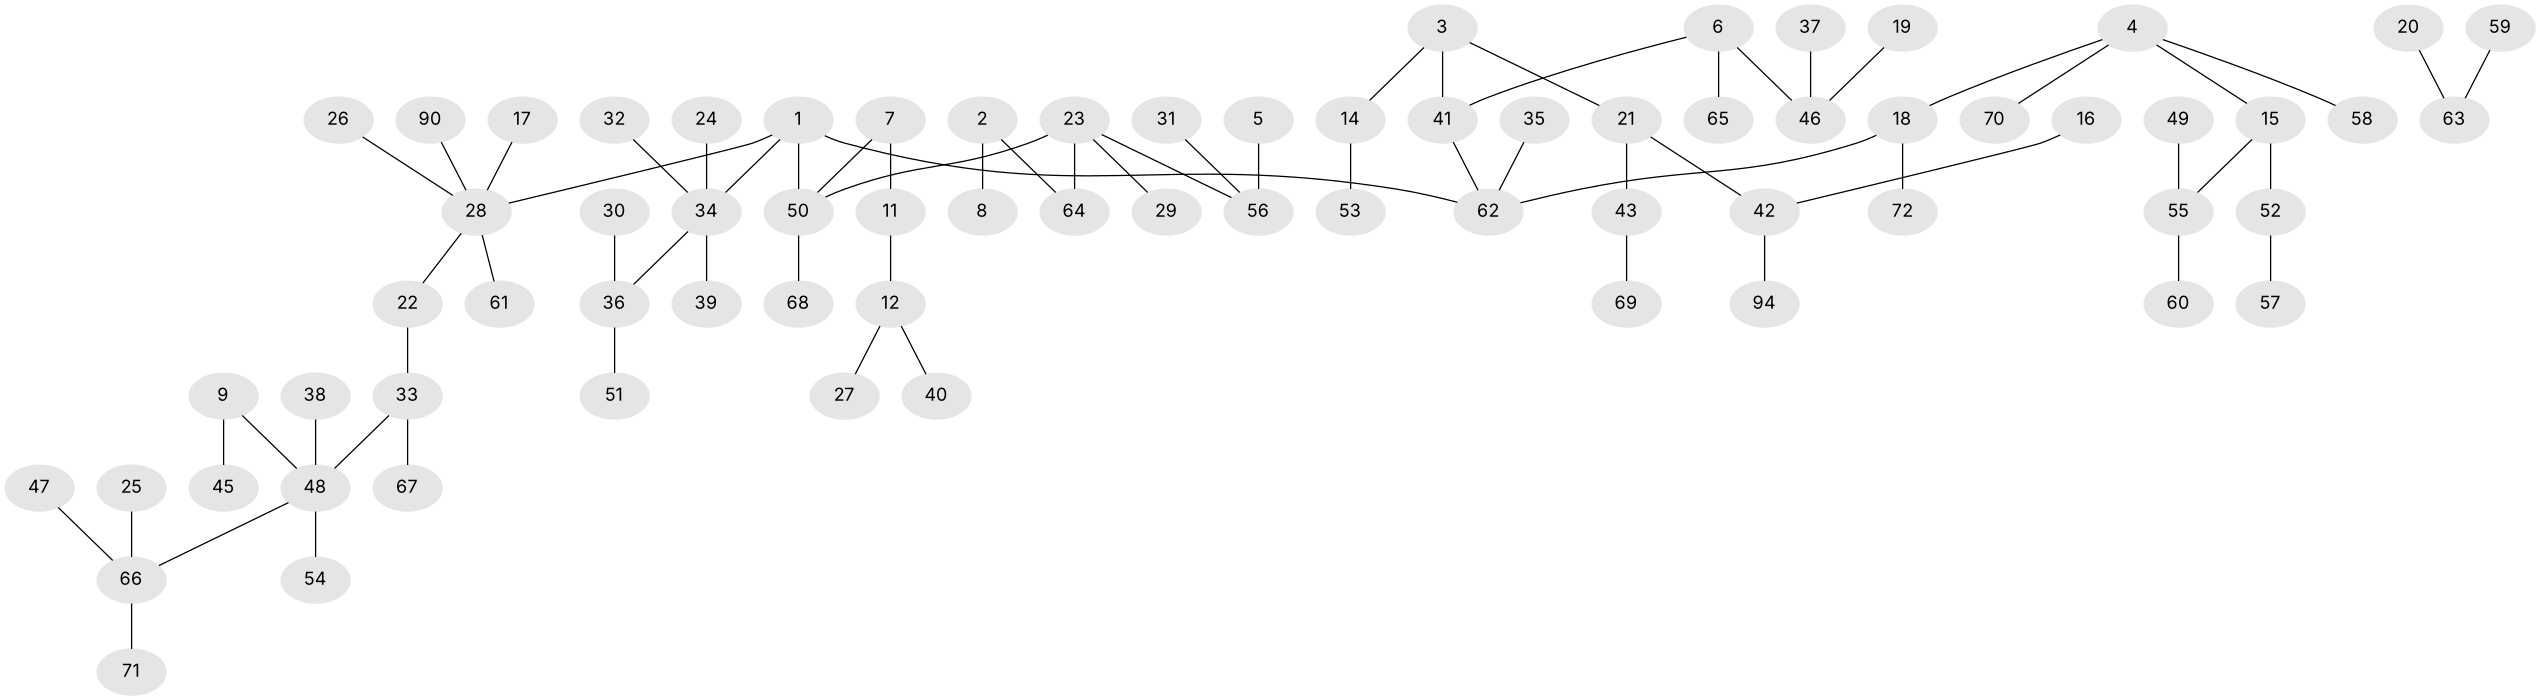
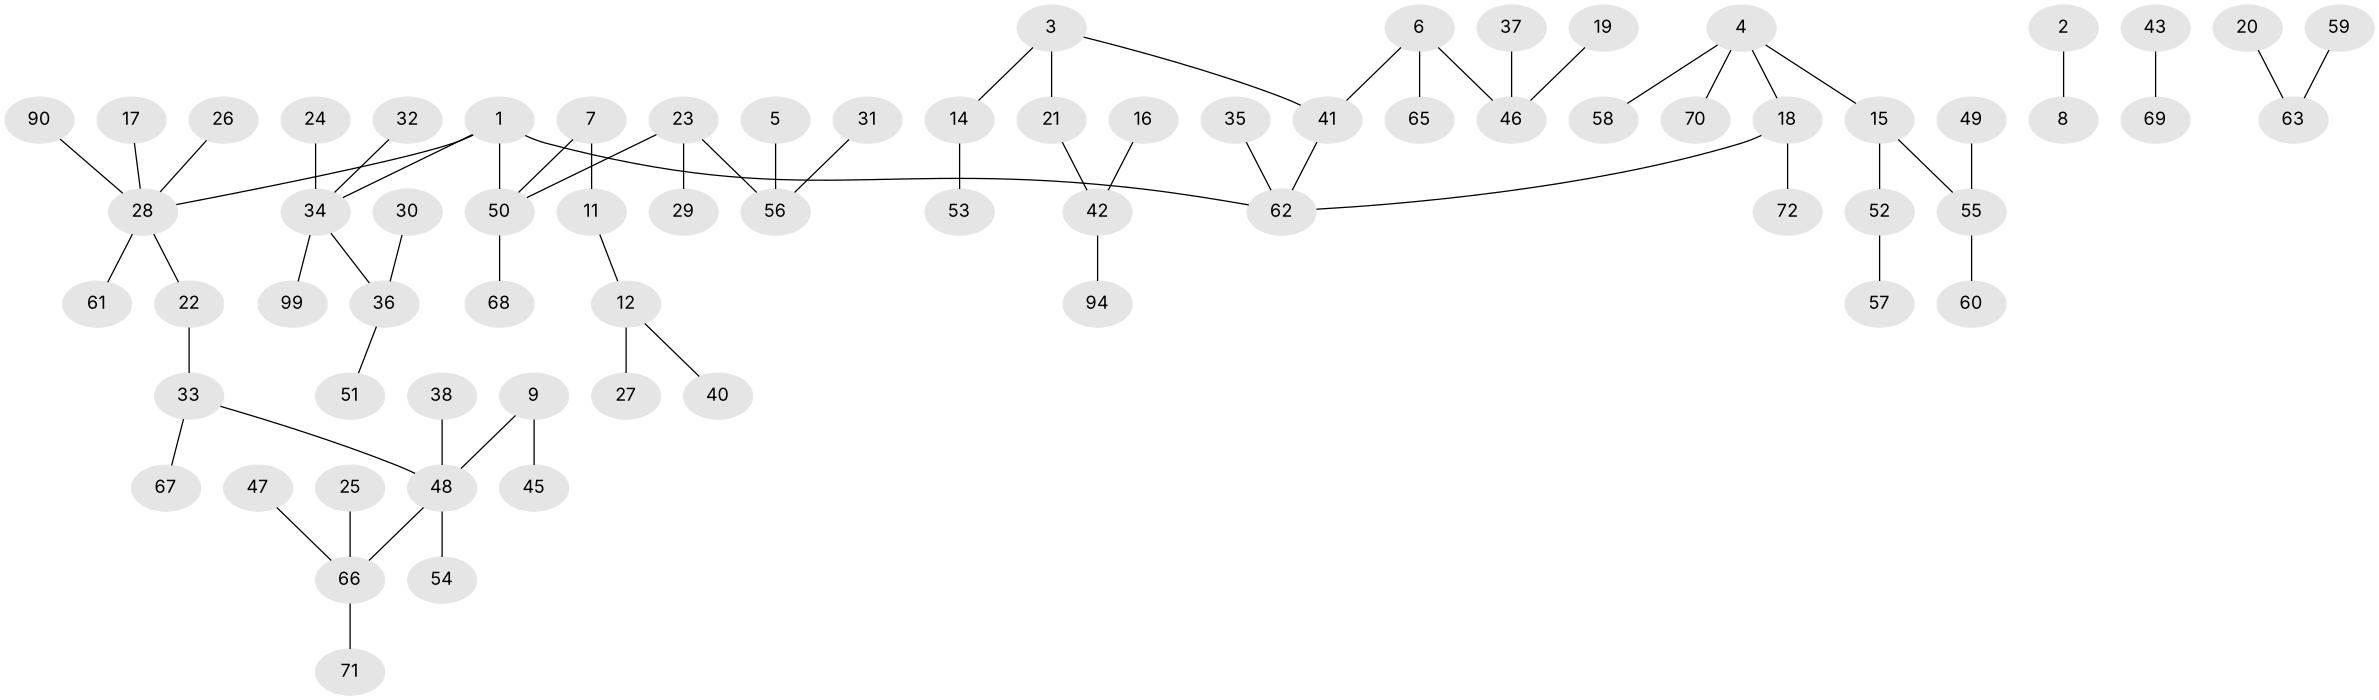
  graph {
    fontname=Inter
    node [color=gray90 fontname=Inter style=filled]
    edge [fontname=Inter weight=1.0]
    1
    28
    34
    50
    62
    22
    61
    36
-   39
+   39 [label=99]
    68
    2
    8
-   64
    3
    14
    21
    41
    53
    42
    43
    4
    15
    18
    58
    70
    52
    55
    72
    5
    56
    6
    46
    65
    7
    11
    12
    9
    45
    48
    66
    54
    n42 [label=90]
    27
    40
    57
    60
    16
    n48 [label=94]
    17
    19
    20
    63
    69
    33
    67
    23
    29
    24
    51
    25
    71
    26
    30
    31
    32
    35
    37
    38
    47
    49
    59
    1 -- 28
    1 -- 34
    1 -- 50
    1 -- 62
    28 -- 22
    28 -- 61
    34 -- 36
    34 -- 39
    50 -- 68
    22 -- 33
    36 -- 51
    2 -- 8
-   2 -- 64
    3 -- 14
    3 -- 21
    3 -- 41
    14 -- 53
    21 -- 42
-   21 -- 43
    41 -- 62
    42 -- n48
    43 -- 69
    4 -- 15
    4 -- 18
    4 -- 58
    4 -- 70
    15 -- 52
    15 -- 55
    18 -- 62
    18 -- 72
    52 -- 57
    55 -- 60
    5 -- 56
    6 -- 41
    6 -- 46
    6 -- 65
    7 -- 50
    7 -- 11
    11 -- 12
    12 -- 27
    12 -- 40
    9 -- 45
    9 -- 48
    48 -- 66
    48 -- 54
    66 -- 71
    n42 -- 28
    16 -- 42
    17 -- 28
    19 -- 46
    20 -- 63
    33 -- 48
    33 -- 67
    23 -- 50
-   23 -- 64
    23 -- 56
    23 -- 29
    24 -- 34
    25 -- 66
    26 -- 28
    30 -- 36
    31 -- 56
    32 -- 34
    35 -- 62
    37 -- 46
    38 -- 48
    47 -- 66
    49 -- 55
    59 -- 63
  }
